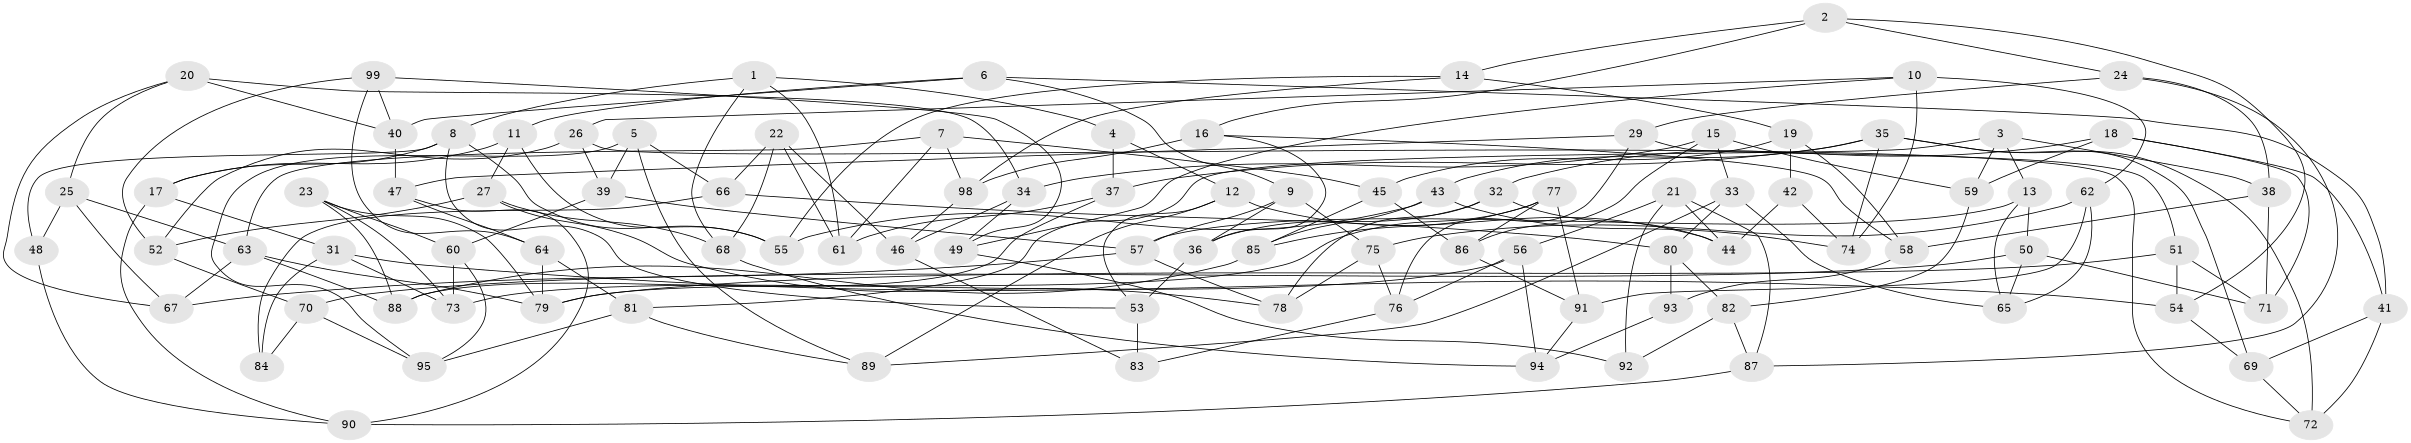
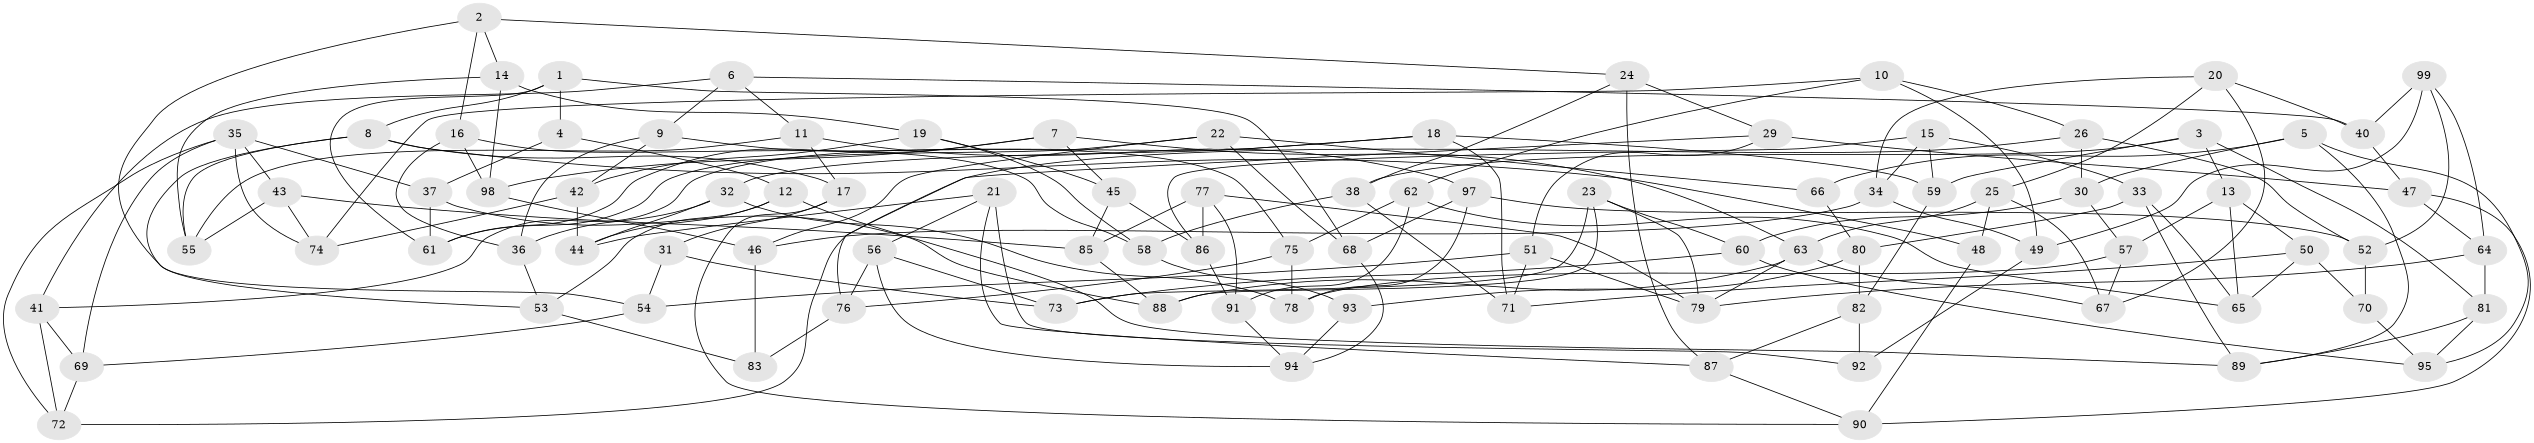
  graph {
    node [color=gray90 style=filled]
    1
    4
    8
    61
    68
    12
    37
    17
    48
    53
    55
    94
    2
    14
    16
    24
    54
    n18 [label=98]
    19
    36
    58
    38
    87
    29
    69
    3
    13
    59
    81
    50
    57
    65
    71
    82
    89
    95
    44
    88
    5
-   30 [label=39]
+   30
    66
    60
-   84
    80
    6
    9
    11
    40
    41
    42
    75
-   27
+   27 [label=97]
    47
    72
    7
    45
    63
    46
    86
    85
    67
    79
    31
    90
    83
    74
    78
    76
    10
    26
    49
    62
    52
    92
    91
    70
    15
    33
    34
    93
    73
    18
    32
    20
    25
    21
    56
    22
    23
    51
    64
    35
    43
    n94 [label=99]
    77
    1 -- 4
    1 -- 8
    1 -- 61
    1 -- 68
    4 -- 12
    4 -- 37
    8 -- 17
    8 -- 48
    8 -- 53
    8 -- 55
    68 -- 94
    12 -- 53
    12 -- 89
    12 -- 44
    37 -- 61
    37 -- 88
    17 -- 31
    17 -- 90
    48 -- 90
    53 -- 83
    2 -- 14
    2 -- 16
    2 -- 24
    2 -- 54
    14 -- 55
    14 -- n18
    14 -- 19
    16 -- n18
    16 -- 36
    16 -- 58
    24 -- 38
    24 -- 87
    24 -- 29
    54 -- 69
    n18 -- 46
    19 -- 58
    19 -- 42
    19 -- 45
    36 -- 53
    58 -- 93
    38 -- 58
    38 -- 71
    87 -- 90
    29 -- 47
    29 -- 76
    29 -- 51
    69 -- 72
    3 -- 38
    3 -- 13
    3 -- 59
    3 -- 81
    13 -- 50
    13 -- 57
    13 -- 65
    59 -- 82
    81 -- 89
    81 -- 95
    50 -- 65
    50 -- 71
    50 -- 70
    57 -- 67
    57 -- 78
    82 -- 87
    82 -- 92
    5 -- 89
    5 -- 95
    5 -- 30
    5 -- 66
    30 -- 57
    30 -- 60
-   66 -- 84
    66 -- 80
    60 -- 95
    60 -- 73
    80 -- 82
    80 -- 93
    6 -- 9
    6 -- 11
    6 -- 40
    6 -- 41
    9 -- 36
-   9 -- 57
+   9 -- 42
    9 -- 75
    11 -- 17
    11 -- 55
    11 -- 27
    40 -- 47
    41 -- 69
    41 -- 72
    42 -- 44
    42 -- 74
    75 -- 78
    75 -- 76
    27 -- 68
    27 -- 78
    27 -- 52
    47 -- 90
    47 -- 64
    7 -- 61
    7 -- n18
    7 -- 45
    7 -- 63
    45 -- 86
    45 -- 85
    63 -- 88
    63 -- 67
    63 -- 79
    46 -- 83
    86 -- 91
    85 -- 88
    31 -- 54
-   31 -- 84
    31 -- 73
    76 -- 83
    10 -- 74
    10 -- 26
    10 -- 49
    10 -- 62
    26 -- 30
    26 -- 72
    26 -- 52
    49 -- 92
    62 -- 65
    62 -- 75
    62 -- 91
    52 -- 70
    91 -- 94
    70 -- 95
-   70 -- 84
    15 -- 59
    15 -- 86
    15 -- 33
    15 -- 34
    33 -- 65
    33 -- 89
    33 -- 80
    34 -- 46
    34 -- 49
    93 -- 94
    18 -- 59
    18 -- 71
    18 -- 41
    18 -- 32
    32 -- 36
    32 -- 44
    32 -- 78
    20 -- 40
    20 -- 67
    20 -- 34
    20 -- 25
    25 -- 48
    25 -- 63
    25 -- 67
    21 -- 87
    21 -- 44
    21 -- 92
    21 -- 56
    56 -- 94
    56 -- 76
    56 -- 73
    22 -- 61
    22 -- 68
    22 -- 66
    22 -- 46
    23 -- 88
    23 -- 60
    23 -- 79
    23 -- 73
    51 -- 54
    51 -- 71
    51 -- 79
    64 -- 81
    64 -- 79
    35 -- 37
    35 -- 69
    35 -- 72
    35 -- 74
    35 -- 43
    43 -- 55
    43 -- 85
    43 -- 74
    n94 -- 40
    n94 -- 49
    n94 -- 52
    n94 -- 64
    77 -- 86
    77 -- 85
    77 -- 79
    77 -- 91
  }
